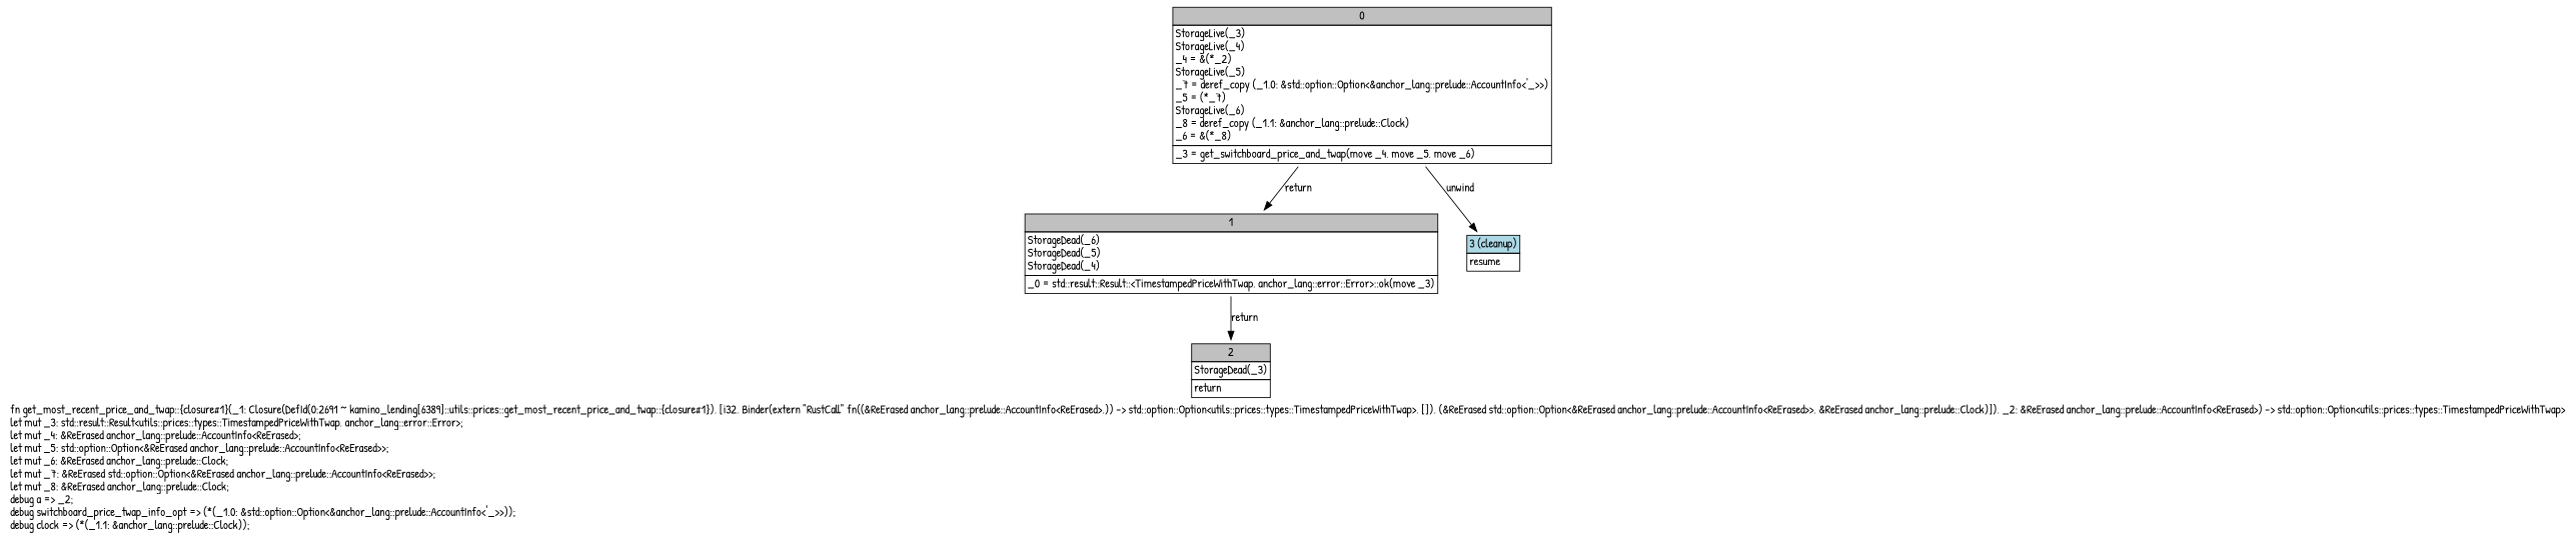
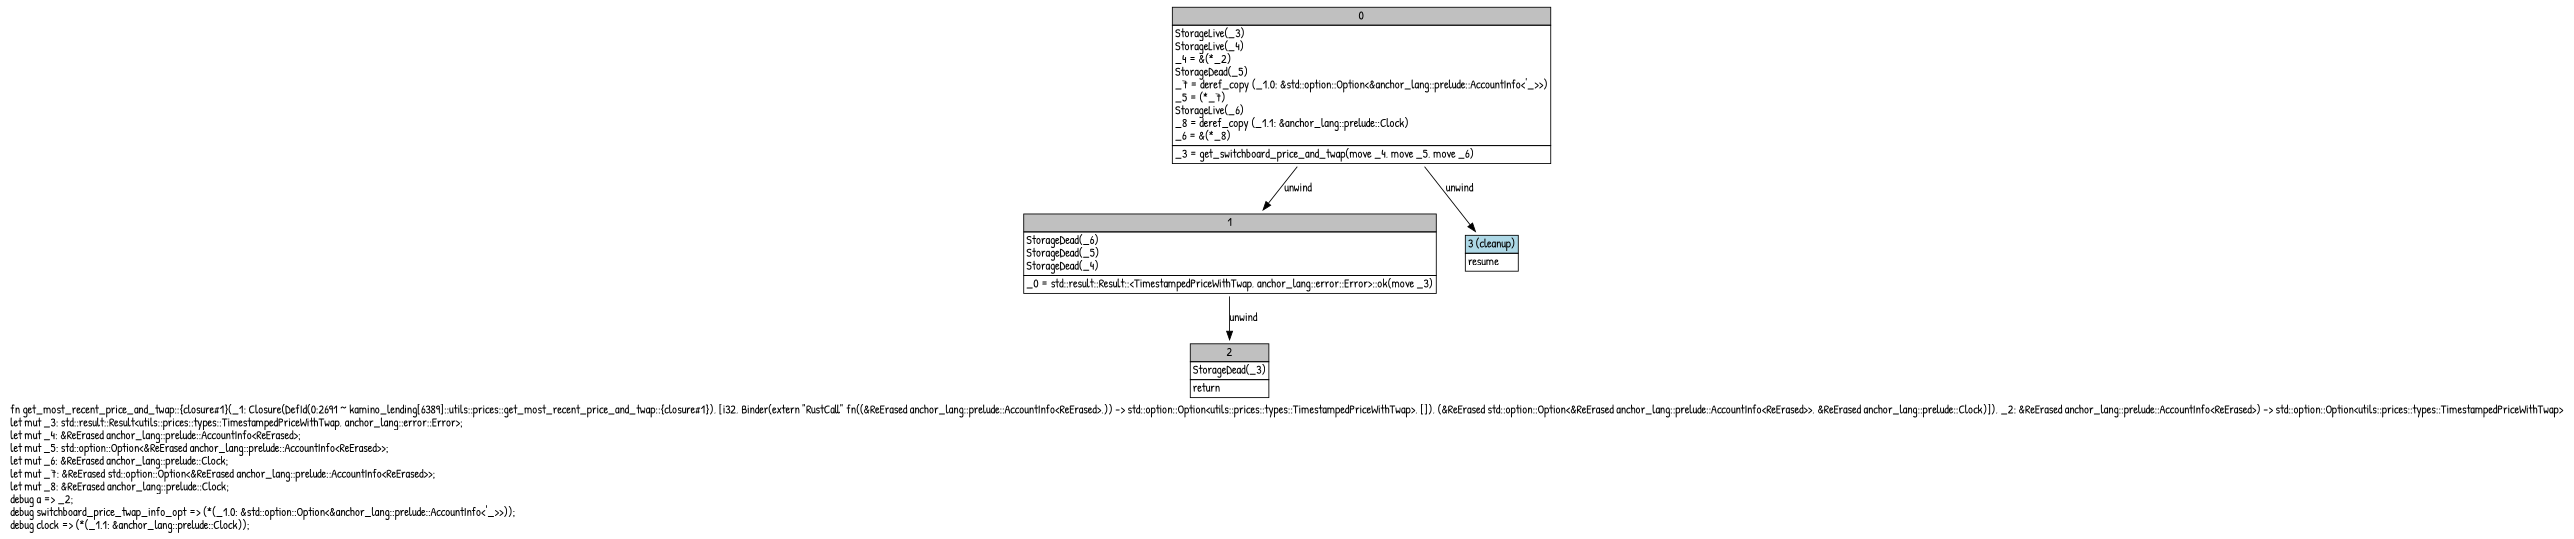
  digraph {
    fontname="Patrick Hand"
    label=<fn get_most_recent_price_and_twap::{closure#1}(_1: Closure(DefId(0:2691 ~ kamino_lending[6389]::utils::prices::get_most_recent_price_and_twap::{closure#1}), [i32, Binder(extern &quot;RustCall&quot; fn((&amp;ReErased anchor_lang::prelude::AccountInfo&lt;ReErased&gt;,)) -&gt; std::option::Option&lt;utils::prices::types::TimestampedPriceWithTwap&gt;, []), (&amp;ReErased std::option::Option&lt;&amp;ReErased anchor_lang::prelude::AccountInfo&lt;ReErased&gt;&gt;, &amp;ReErased anchor_lang::prelude::Clock)]), _2: &amp;ReErased anchor_lang::prelude::AccountInfo&lt;ReErased&gt;) -&gt; std::option::Option&lt;utils::prices::types::TimestampedPriceWithTwap&gt;<br align="left"/>let mut _3: std::result::Result&lt;utils::prices::types::TimestampedPriceWithTwap, anchor_lang::error::Error&gt;;<br align="left"/>let mut _4: &amp;ReErased anchor_lang::prelude::AccountInfo&lt;ReErased&gt;;<br align="left"/>let mut _5: std::option::Option&lt;&amp;ReErased anchor_lang::prelude::AccountInfo&lt;ReErased&gt;&gt;;<br align="left"/>let mut _6: &amp;ReErased anchor_lang::prelude::Clock;<br align="left"/>let mut _7: &amp;ReErased std::option::Option&lt;&amp;ReErased anchor_lang::prelude::AccountInfo&lt;ReErased&gt;&gt;;<br align="left"/>let mut _8: &amp;ReErased anchor_lang::prelude::Clock;<br align="left"/>debug a =&gt; _2;<br align="left"/>debug switchboard_price_twap_info_opt =&gt; (*(_1.0: &amp;std::option::Option&lt;&amp;anchor_lang::prelude::AccountInfo&lt;'_&gt;&gt;));<br align="left"/>debug clock =&gt; (*(_1.1: &amp;anchor_lang::prelude::Clock));<br align="left"/>>
    node [fontname="Patrick Hand" shape=none]
    edge [fontname="Patrick Hand"]
-   n1 [label=<<table border="0" cellborder="1" cellspacing="0"><tr><td bgcolor="gray" align="center" colspan="1">0</td></tr><tr><td align="left" balign="left">StorageLive(_3)<br/>StorageLive(_4)<br/>_4 = &amp;(*_2)<br/>StorageLive(_5)<br/>_7 = deref_copy (_1.0: &amp;std::option::Option&lt;&amp;anchor_lang::prelude::AccountInfo&lt;'_&gt;&gt;)<br/>_5 = (*_7)<br/>StorageLive(_6)<br/>_8 = deref_copy (_1.1: &amp;anchor_lang::prelude::Clock)<br/>_6 = &amp;(*_8)<br/></td></tr><tr><td align="left">_3 = get_switchboard_price_and_twap(move _4, move _5, move _6)</td></tr></table>>]
+   n1 [label=<<table border="0" cellborder="1" cellspacing="0"><tr><td bgcolor="gray" align="center" colspan="1">0</td></tr><tr><td align="left" balign="left">StorageLive(_3)<br/>StorageLive(_4)<br/>_4 = &amp;(*_2)<br/>StorageDead(_5)<br/>_7 = deref_copy (_1.0: &amp;std::option::Option&lt;&amp;anchor_lang::prelude::AccountInfo&lt;'_&gt;&gt;)<br/>_5 = (*_7)<br/>StorageLive(_6)<br/>_8 = deref_copy (_1.1: &amp;anchor_lang::prelude::Clock)<br/>_6 = &amp;(*_8)<br/></td></tr><tr><td align="left">_3 = get_switchboard_price_and_twap(move _4, move _5, move _6)</td></tr></table>>]
    n2 [label=<<table border="0" cellborder="1" cellspacing="0"><tr><td bgcolor="gray" align="center" colspan="1">1</td></tr><tr><td align="left" balign="left">StorageDead(_6)<br/>StorageDead(_5)<br/>StorageDead(_4)<br/></td></tr><tr><td align="left">_0 = std::result::Result::&lt;TimestampedPriceWithTwap, anchor_lang::error::Error&gt;::ok(move _3)</td></tr></table>>]
    n3 [label=<<table border="0" cellborder="1" cellspacing="0"><tr><td bgcolor="lightblue" align="center" colspan="1">3 (cleanup)</td></tr><tr><td align="left">resume</td></tr></table>>]
    n4 [label=<<table border="0" cellborder="1" cellspacing="0"><tr><td bgcolor="gray" align="center" colspan="1">2</td></tr><tr><td align="left" balign="left">StorageDead(_3)<br/></td></tr><tr><td align="left">return</td></tr></table>>]
-   n1 -> n2 [label=return]
+   n1 -> n2 [label=unwind]
    n1 -> n3 [label=unwind]
-   n2 -> n4 [label=return]
+   n2 -> n4 [label=unwind]
  }
